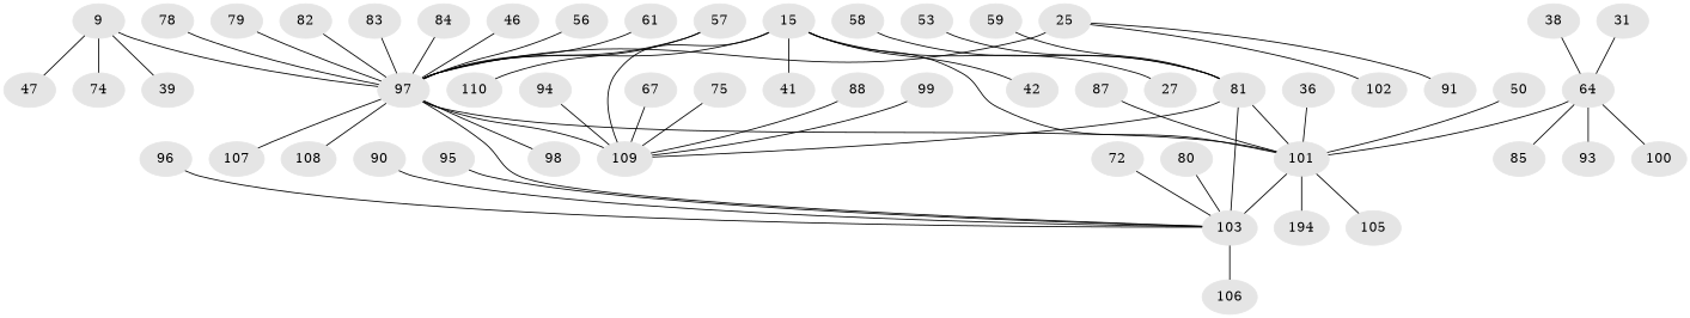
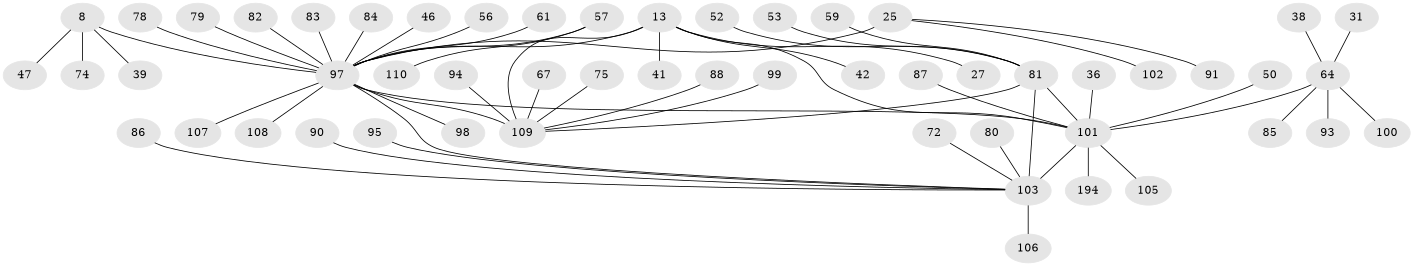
  graph {
    node [color=gray90 style=filled]
-   9 [super="+7"]
+   9 [super="+7" label=8]
    39
    47
    74
    97 [super="+10+43+45+55+70+76+96"]
    101 [super="+69+5+44"]
    109 [super="+14+15+32+58+62"]
    103 [super="+68+49+51+54+71"]
    98 [super="+89"]
    107
    108
-   13 [super="+12" label=15]
+   13 [super="+12"]
    27
    41
    42
    n16 [label=194]
    105
    25 [super="+22"]
    91
    102
    64 [super="+3+30"]
    85
    93
    100
    31
    36
    38
    46
    50
    81 [super="+18"]
-   52 [label=58]
+   52
    53
    56
    57
    110
    59
    61
    67
    106
    72
    75
    78
    79
    80
    82
    83
    84
-   86 [label=96]
+   86
    87
    88
    90
    94
    95 [super="+35"]
    99
    9 -- 39
    9 -- 47
    9 -- 74
    9 -- 97 [weight=7]
    97 -- 101 [weight=4]
    97 -- 109 [weight=2]
    97 -- 103 [weight=2]
    97 -- 98
    97 -- 107
    97 -- 108
    101 -- 103 [weight=2]
    101 -- n16
    101 -- 105
    103 -- 106
    13 -- 97
    13 -- 101
    13 -- 109 [weight=6]
    13 -- 27
    13 -- 41
    13 -- 42
    25 -- 97 [weight=6]
    25 -- 91
    25 -- 102
    64 -- 101 [weight=6]
    64 -- 85
    64 -- 93
    64 -- 100
    31 -- 64
    36 -- 101
    38 -- 64
    46 -- 97
    50 -- 101
    81 -- 101
    81 -- 109
    81 -- 103 [weight=6]
    52 -- 81
    53 -- 81
    56 -- 97
    57 -- 97
    57 -- 110
    59 -- 81
    61 -- 97
    67 -- 109
    72 -- 103
    75 -- 109
    78 -- 97
    79 -- 97
    80 -- 103
    82 -- 97
    83 -- 97
    84 -- 97
    86 -- 103
    87 -- 101
    88 -- 109
    90 -- 103
    94 -- 109
    95 -- 103
    99 -- 109
  }
